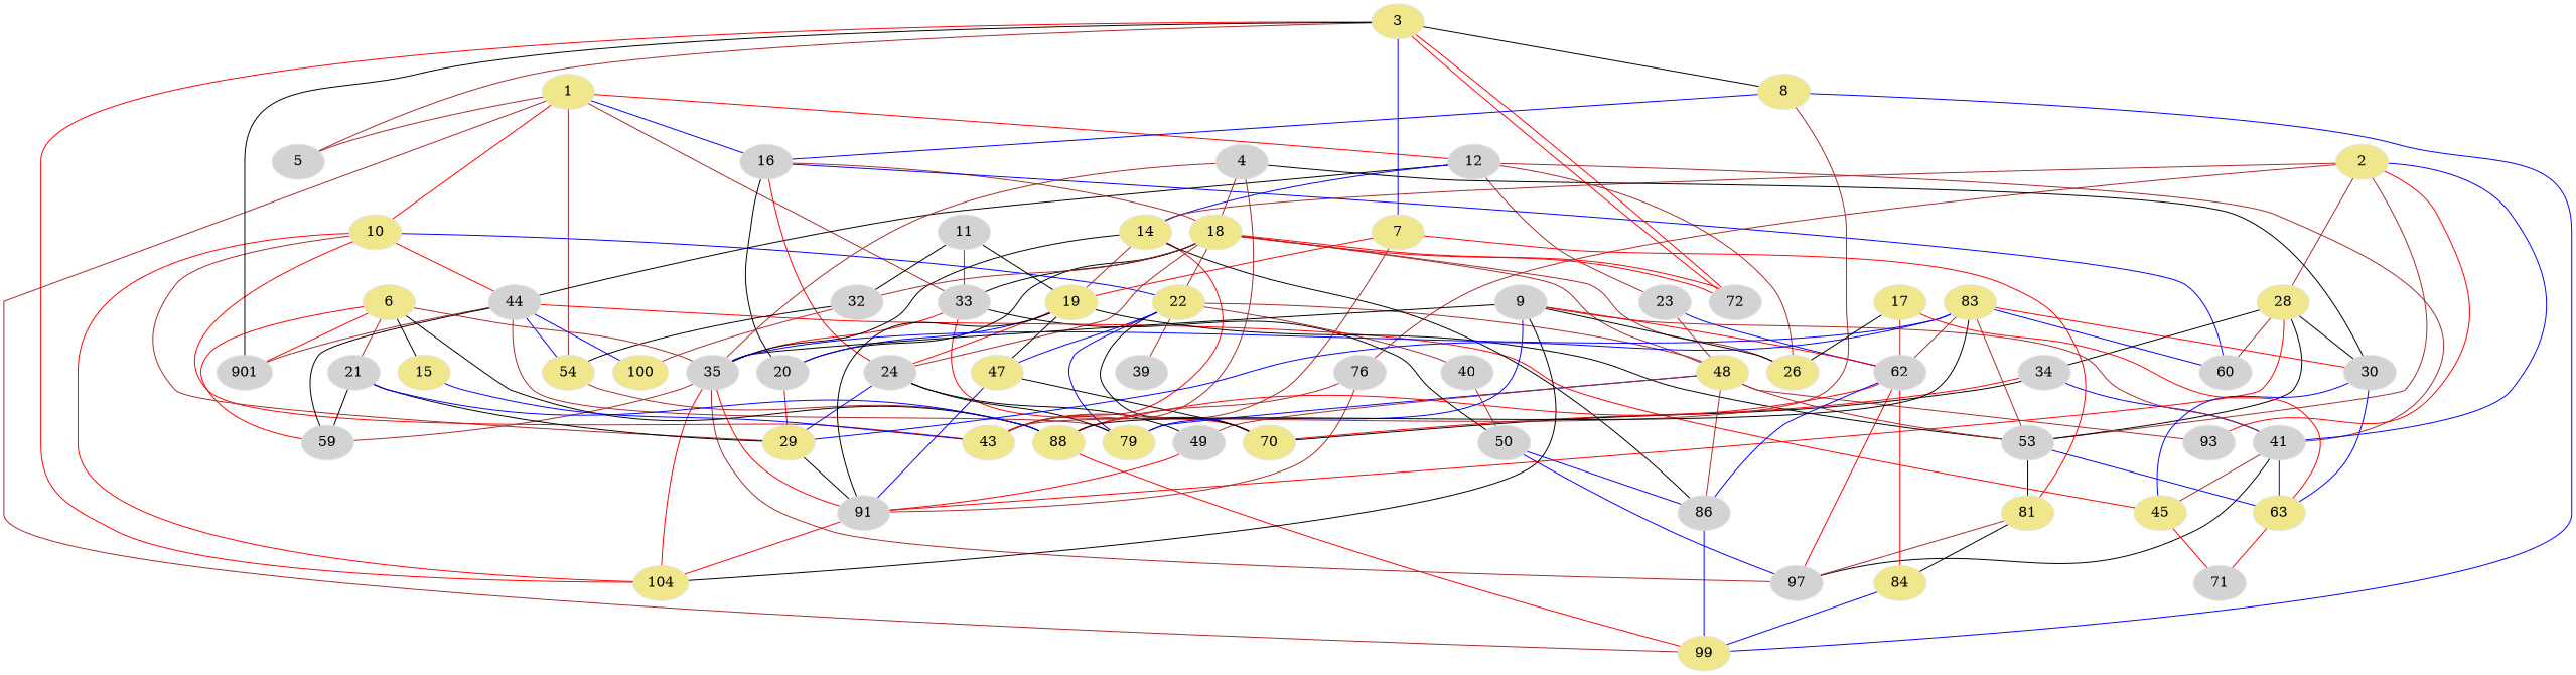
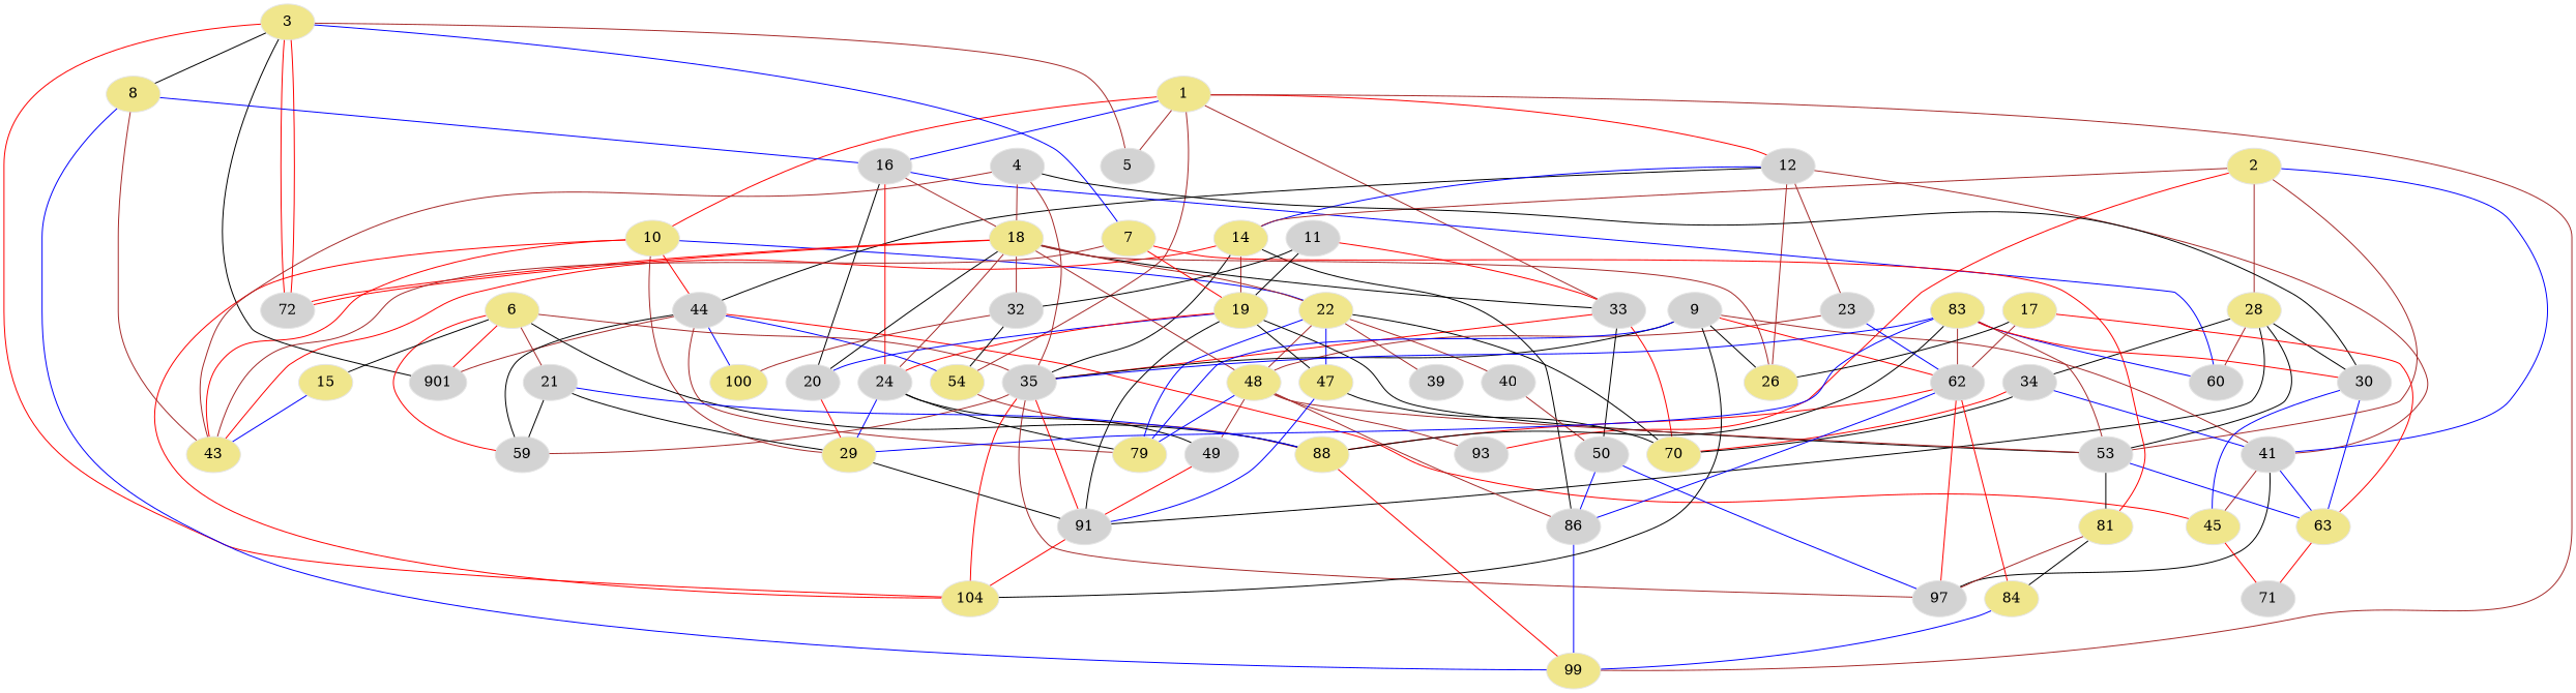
  graph {
    node [color=gray90 fillcolor=lightgrey style=filled]
    edge [color=brown]
    1 [fillcolor=khaki super="+95"]
    5
    10 [fillcolor=khaki super="+56"]
    12 [super="+80"]
    16 [super="+66"]
    33 [super="+52"]
    54 [fillcolor=khaki super="+83"]
    99 [fillcolor=khaki super="+102"]
    104 [fillcolor=khaki super="+106"]
    43 [fillcolor=khaki super="+57"]
    22 [fillcolor=khaki super="+27"]
    29 [fillcolor=khaki super="+87"]
    44 [super="+74"]
    14 [fillcolor=khaki super="+105"]
    41 [super="+55"]
    26 [fillcolor=khaki]
    23
    18 [fillcolor=khaki super="+25"]
    60 [super="+67"]
    20 [super="+64"]
    24 [super="+42"]
    35 [super="+46"]
    70 [fillcolor=khaki]
    50 [super="+69"]
    88 [fillcolor=khaki super="+89"]
    2 [fillcolor=khaki super="+31"]
    28 [fillcolor=khaki super="+37"]
    53 [super="+68"]
-   76
    93
    19 [fillcolor=khaki super="+82"]
    86
    30 [super="+58"]
    91 [super="+98"]
    34
    63 [fillcolor=khaki super="+94"]
    45 [fillcolor=khaki super="+78"]
    97
    81 [fillcolor=khaki super="+90"]
    3 [fillcolor=khaki super="+51"]
    7 [fillcolor=khaki super="+96"]
    8 [fillcolor=khaki]
    72
    n44 [label=901]
    4 [super="+85"]
    32 [super="+38"]
    48 [fillcolor=khaki super="+73"]
    59
    6 [fillcolor=khaki super="+61"]
    15 [fillcolor=khaki]
    21 [super="+75"]
    47 [fillcolor=khaki]
    84 [fillcolor=khaki]
    9 [super="+36"]
    62 [super="+65"]
    79 [fillcolor=khaki]
    39
    40
    100 [fillcolor=khaki]
    11
    n61 [fillcolor=khaki label=83 super="+92"]
    49 [super="+103"]
    17 [fillcolor=khaki]
    71
    1 -- 5
    1 -- 10 [color=red]
    1 -- 12 [color=red]
    1 -- 16 [color=blue]
    1 -- 33
    1 -- 54
    1 -- 99
    10 -- 104 [color=red]
    10 -- 43 [color=red]
    10 -- 22 [color=blue]
    10 -- 29
    10 -- 44 [color=red]
    12 -- 44 [color=black]
    12 -- 14 [color=blue]
    12 -- 41
    12 -- 26
    12 -- 23
    16 -- 18
    16 -- 60 [color=blue]
    16 -- 20 [color=black weight=2]
    16 -- 24 [color=red weight=2]
    33 -- 35 [color=red]
    33 -- 70 [color=red]
    33 -- 50 [color=black]
    54 -- 88
    22 -- 70 [color=black]
    22 -- 48
    22 -- 47 [color=blue]
    22 -- 79 [color=blue]
    22 -- 39
    22 -- 40 [weight=2]
    29 -- 91 [color=black]
    44 -- 54 [color=blue]
    44 -- 45 [color=red]
    44 -- n44
    44 -- 59 [color=black]
    44 -- 79
    44 -- 100 [color=blue]
    14 -- 43 [color=red]
    14 -- 35 [color=black]
    14 -- 19
    14 -- 86 [color=black]
    41 -- 63 [color=blue]
    41 -- 45
    41 -- 97 [color=black]
    23 -- 48
    23 -- 62 [color=blue]
    18 -- 33 [color=black]
    18 -- 22
    18 -- 26
    18 -- 20 [color=black]
    18 -- 24
    18 -- 72 [color=red]
    18 -- 72 [color=red]
    18 -- 32
    18 -- 48
    20 -- 29 [color=red]
    24 -- 29 [color=blue]
    24 -- 79 [color=black]
    24 -- 49 [color=black]
    35 -- 104 [color=red]
    35 -- 91 [color=red]
    35 -- 97
    35 -- 59
    50 -- 86 [color=blue]
    50 -- 97 [color=blue]
    88 -- 99 [color=red]
    2 -- 14
    2 -- 41 [color=blue]
    2 -- 28
    2 -- 53
-   2 -- 76
    2 -- 93 [color=red]
    28 -- 60
    28 -- 53 [color=black]
    28 -- 30 [color=black]
-   28 -- 91 [color=red]
+   28 -- 91 [color=black]
    28 -- 34 [color=black]
    53 -- 63 [color=blue]
    53 -- 81 [color=black]
-   76 -- 88
-   76 -- 91
    19 -- 20 [color=blue]
    19 -- 24 [color=red]
    19 -- 53 [color=black]
    19 -- 91 [color=black]
    19 -- 47 [color=black]
    86 -- 99 [color=blue]
    30 -- 63 [color=blue]
    30 -- 45 [color=blue]
    91 -- 104 [color=red]
    34 -- 41 [color=blue]
    34 -- 70 [color=red]
    34 -- 70 [color=black]
    63 -- 71 [color=red]
    45 -- 71 [color=red]
    81 -- 97
    81 -- 84 [color=black]
    3 -- 5
    3 -- 104 [color=red]
    3 -- 7 [color=blue]
    3 -- 8 [color=black]
    3 -- 72 [color=red]
    3 -- 72 [color=red]
    3 -- n44 [color=black]
    7 -- 43
    7 -- 19 [color=red]
    7 -- 81 [color=red weight=2]
    8 -- 16 [color=blue]
    8 -- 99 [color=blue]
    8 -- 43
    4 -- 43
    4 -- 18
    4 -- 35
    4 -- 30 [color=black]
    32 -- 54 [color=black]
    32 -- 100
    48 -- 53
    48 -- 93
    48 -- 86
    48 -- 79 [color=blue]
    48 -- 49
    6 -- 35
    6 -- 88 [color=black]
    6 -- n44 [color=red]
    6 -- 59 [color=red]
    6 -- 15 [color=black]
    6 -- 21
    15 -- 43 [color=blue]
    21 -- 29 [color=black]
    21 -- 88 [color=blue]
    21 -- 59 [color=black]
    47 -- 70 [color=black]
    47 -- 91 [color=blue]
    84 -- 99 [color=blue]
    9 -- 104 [color=black]
    9 -- 41
    9 -- 26 [color=black]
    9 -- 35 [color=black]
    9 -- 62 [color=red]
    9 -- 79 [color=blue]
    62 -- 88 [color=red]
    62 -- 86 [color=blue]
    62 -- 97 [color=red]
    62 -- 84 [color=red]
    40 -- 50
    11 -- 33 [color=red]
    11 -- 19 [color=black]
    11 -- 32 [color=black]
    n61 -- 29 [color=blue]
    n61 -- 60 [color=blue]
    n61 -- 35 [color=blue]
    n61 -- 88 [color=black]
    n61 -- 53
    n61 -- 30 [color=red]
    n61 -- 62
    49 -- 91 [color=red]
    17 -- 26 [color=black]
    17 -- 63 [color=red]
    17 -- 62
  }
